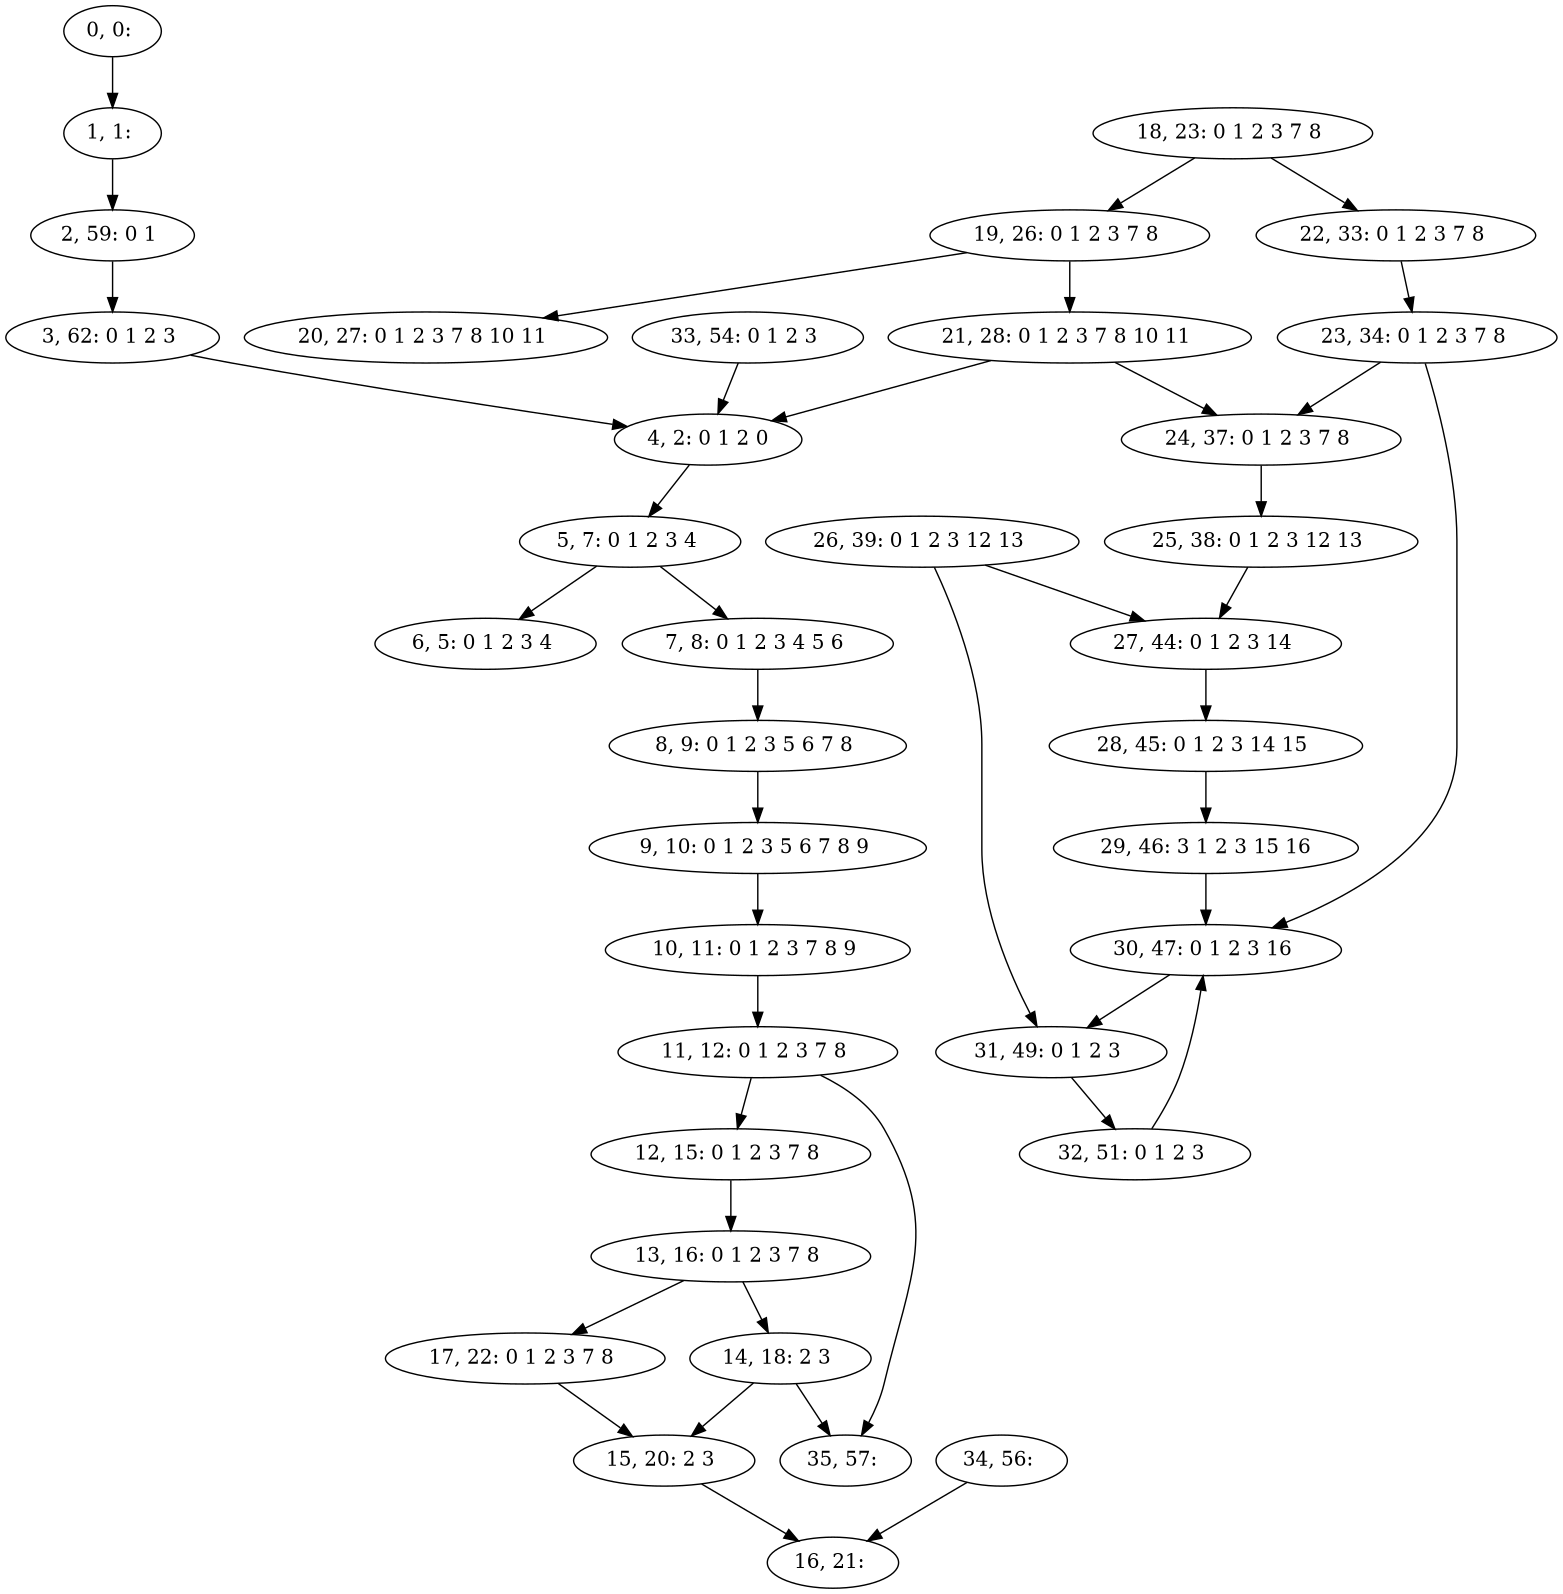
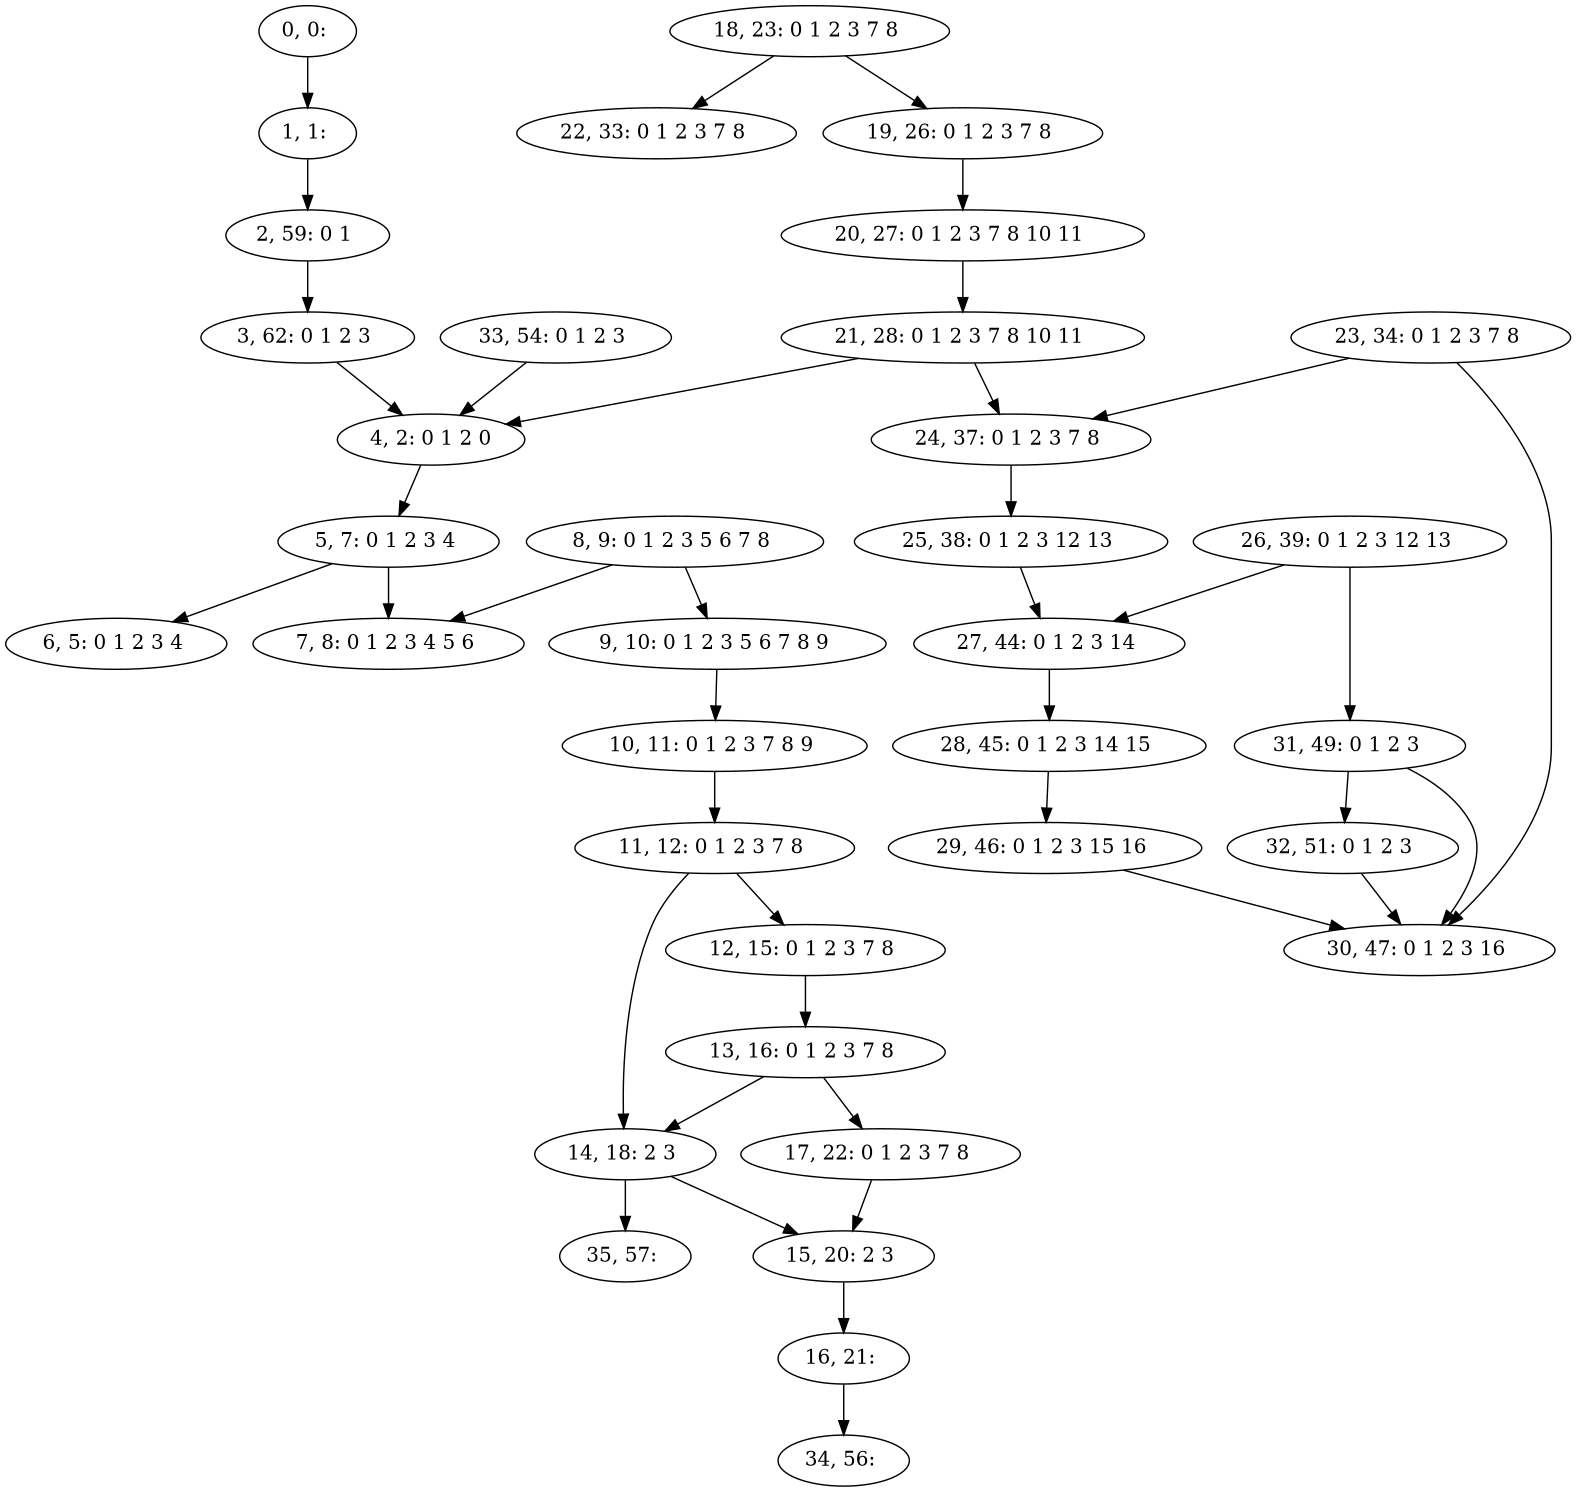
  digraph {
    n1 [label="0, 0: "]
    n2 [label="1, 1: "]
    n3 [label="2, 59: 0 1 "]
    n4 [label="3, 62: 0 1 2 3 "]
    n5 [label="4, 2: 0 1 2 0"]
    n6 [label="5, 7: 0 1 2 3 4 "]
    n7 [label="6, 5: 0 1 2 3 4 "]
    n8 [label="7, 8: 0 1 2 3 4 5 6 "]
    n9 [label="8, 9: 0 1 2 3 5 6 7 8 "]
    n10 [label="9, 10: 0 1 2 3 5 6 7 8 9 "]
    n11 [label="10, 11: 0 1 2 3 7 8 9 "]
    n12 [label="11, 12: 0 1 2 3 7 8 "]
    n13 [label="12, 15: 0 1 2 3 7 8 "]
    n14 [label="14, 18: 2 3 "]
    n15 [label="13, 16: 0 1 2 3 7 8 "]
    n16 [label="15, 20: 2 3 "]
    n17 [label="35, 57: "]
    n18 [label="17, 22: 0 1 2 3 7 8 "]
    n19 [label="16, 21: "]
    n20 [label="34, 56: "]
    n21 [label="18, 23: 0 1 2 3 7 8 "]
    n22 [label="19, 26: 0 1 2 3 7 8 "]
    n23 [label="22, 33: 0 1 2 3 7 8 "]
    n24 [label="20, 27: 0 1 2 3 7 8 10 11 "]
    n25 [label="23, 34: 0 1 2 3 7 8 "]
    n26 [label="21, 28: 0 1 2 3 7 8 10 11 "]
    n27 [label="24, 37: 0 1 2 3 7 8 "]
    n28 [label="30, 47: 0 1 2 3 16 "]
    n29 [label="25, 38: 0 1 2 3 12 13 "]
    n30 [label="31, 49: 0 1 2 3 "]
    n31 [label="32, 51: 0 1 2 3 "]
    n32 [label="27, 44: 0 1 2 3 14 "]
    n33 [label="26, 39: 0 1 2 3 12 13 "]
    n34 [label="28, 45: 0 1 2 3 14 15 "]
-   n35 [label="29, 46: 3 1 2 3 15 16"]
+   n35 [label="29, 46: 0 1 2 3 15 16 "]
    n36 [label="33, 54: 0 1 2 3 "]
    n1 -> n2
    n2 -> n3
    n3 -> n4
    n4 -> n5
    n5 -> n6
    n6 -> n7
    n6 -> n8
-   n8 -> n9
+   n9 -> n8
    n9 -> n10
    n10 -> n11
    n11 -> n12
    n12 -> n13
-   n12 -> n17
+   n12 -> n14
    n13 -> n15
    n14 -> n16
    n14 -> n17
    n15 -> n14
    n15 -> n18
    n16 -> n19
    n18 -> n16
-   n20 -> n19
+   n19 -> n20
    n21 -> n22
    n21 -> n23
    n22 -> n24
-   n23 -> n25
-   n22 -> n26
+   n24 -> n26
    n25 -> n27
    n25 -> n28
    n26 -> n5
    n26 -> n27
    n27 -> n29
-   n28 -> n30
+   n30 -> n28
    n29 -> n32
    n30 -> n31
    n31 -> n28
    n32 -> n34
    n33 -> n30
    n33 -> n32
    n34 -> n35
    n35 -> n28
    n36 -> n5
  }
